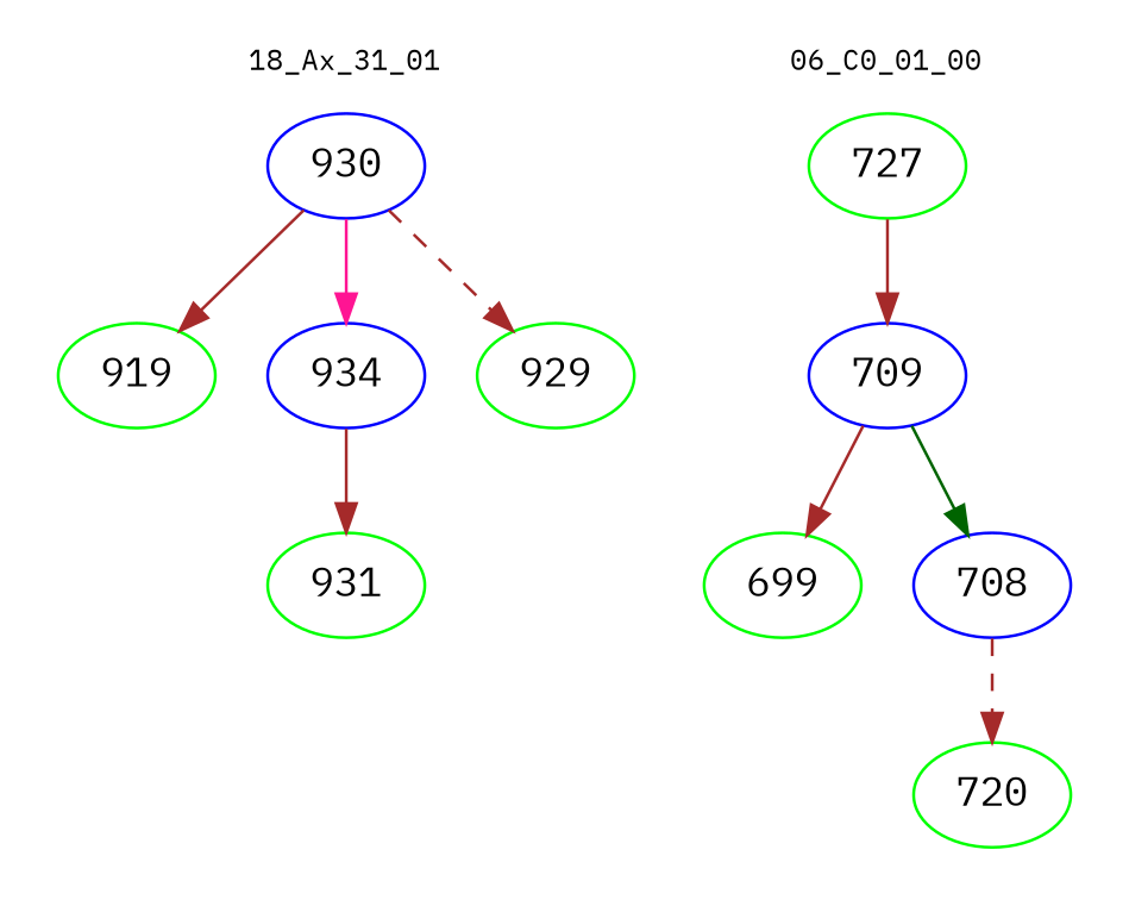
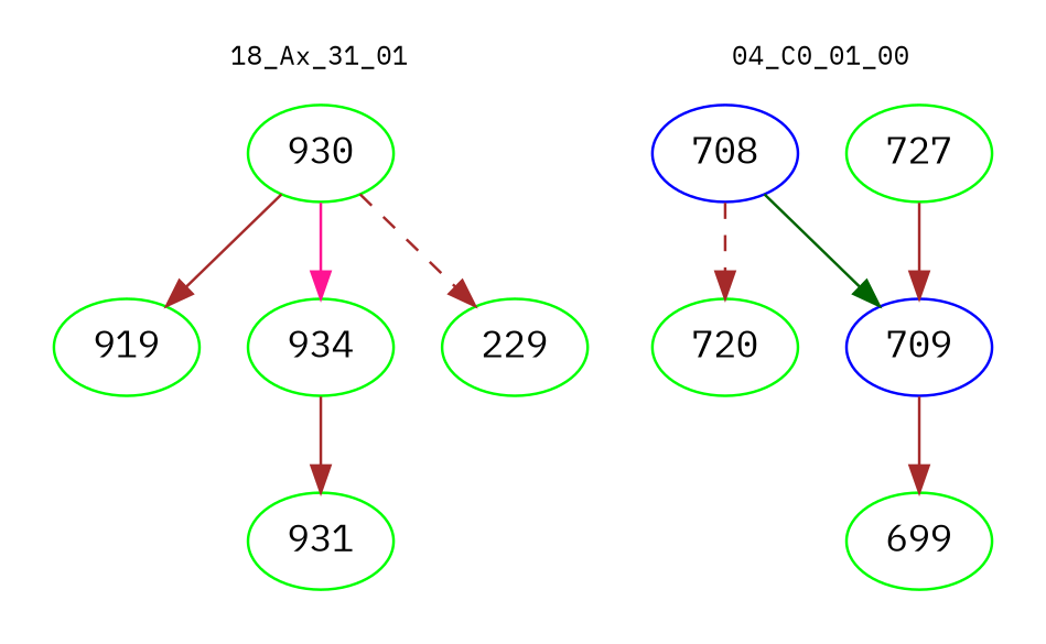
  digraph {
    fontname="IBM Plex Mono"
    node [color=green fontname="IBM Plex Mono"]
    edge [color=brown fontname="IBM Plex Mono" style=solid]
-   n1 [color=blue label=930]
+   n1 [label=930]
    n2 [label=919]
-   n3 [color=blue label=934]
-   n4 [label=929]
+   n3 [label=934]
+   n4 [label=229]
    n5 [label=931]
    n6 [color=blue label=709]
    n7 [label=727]
    n8 [label=699]
    n9 [color=blue label=708]
    n10 [label=720]
    subgraph cluster_1 {
      color=white
      fontsize=10
      label="18_Ax_31_01"
      n1
      n2
      n3
      n4
      n5
    }
    subgraph cluster_2 {
      color=white
      fontsize=10
-     label="06_C0_01_00"
+     label="04_C0_01_00"
      n6
      n7
      n8
      n9
      n10
    }
    n1 -> n2
    n1 -> n3 [color=deeppink]
    n1 -> n4 [style=dashed]
    n3 -> n5
    n6 -> n8
-   n6 -> n9 [color=darkgreen]
+   n9 -> n6 [color=darkgreen]
    n7 -> n6
    n9 -> n10 [style=dashed]
  }
